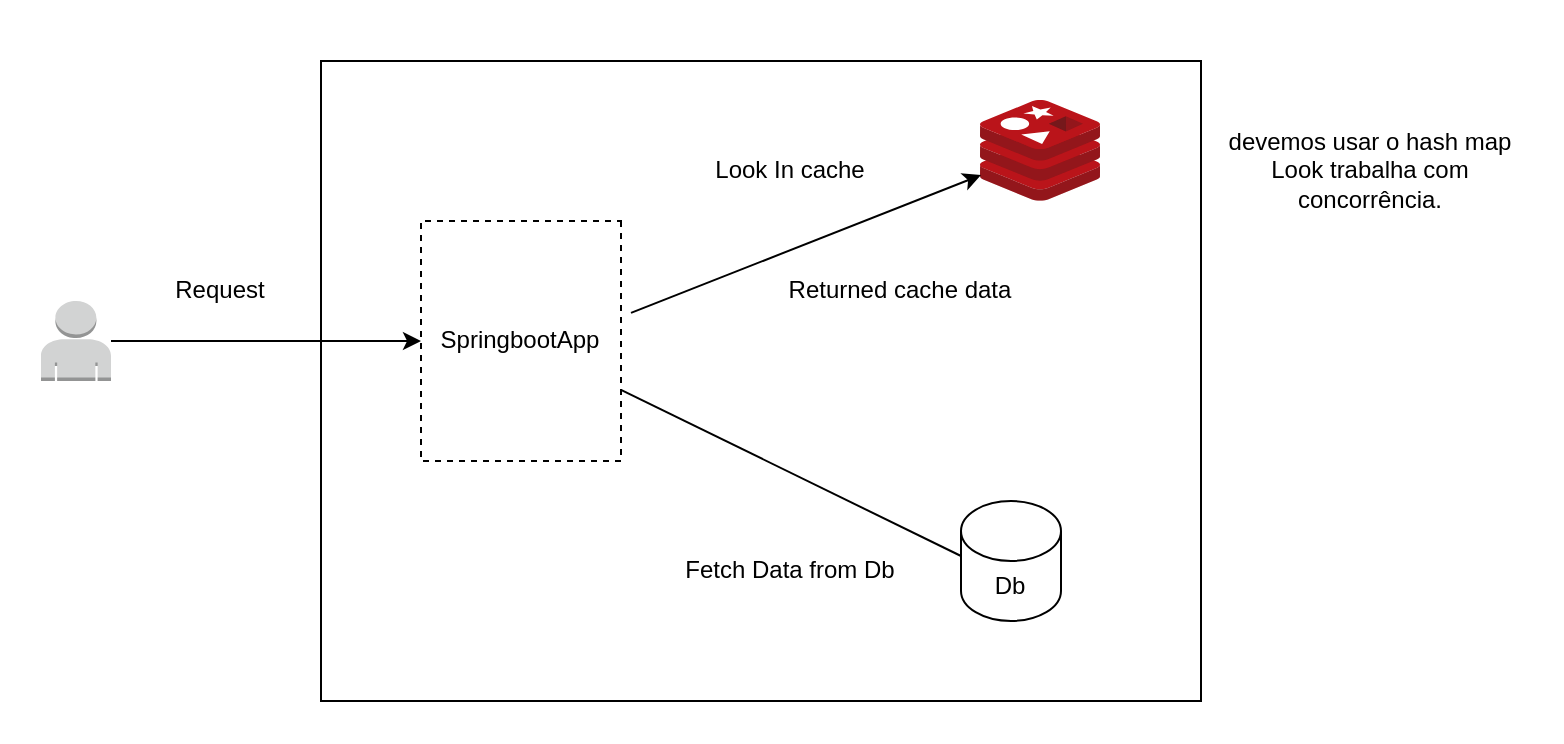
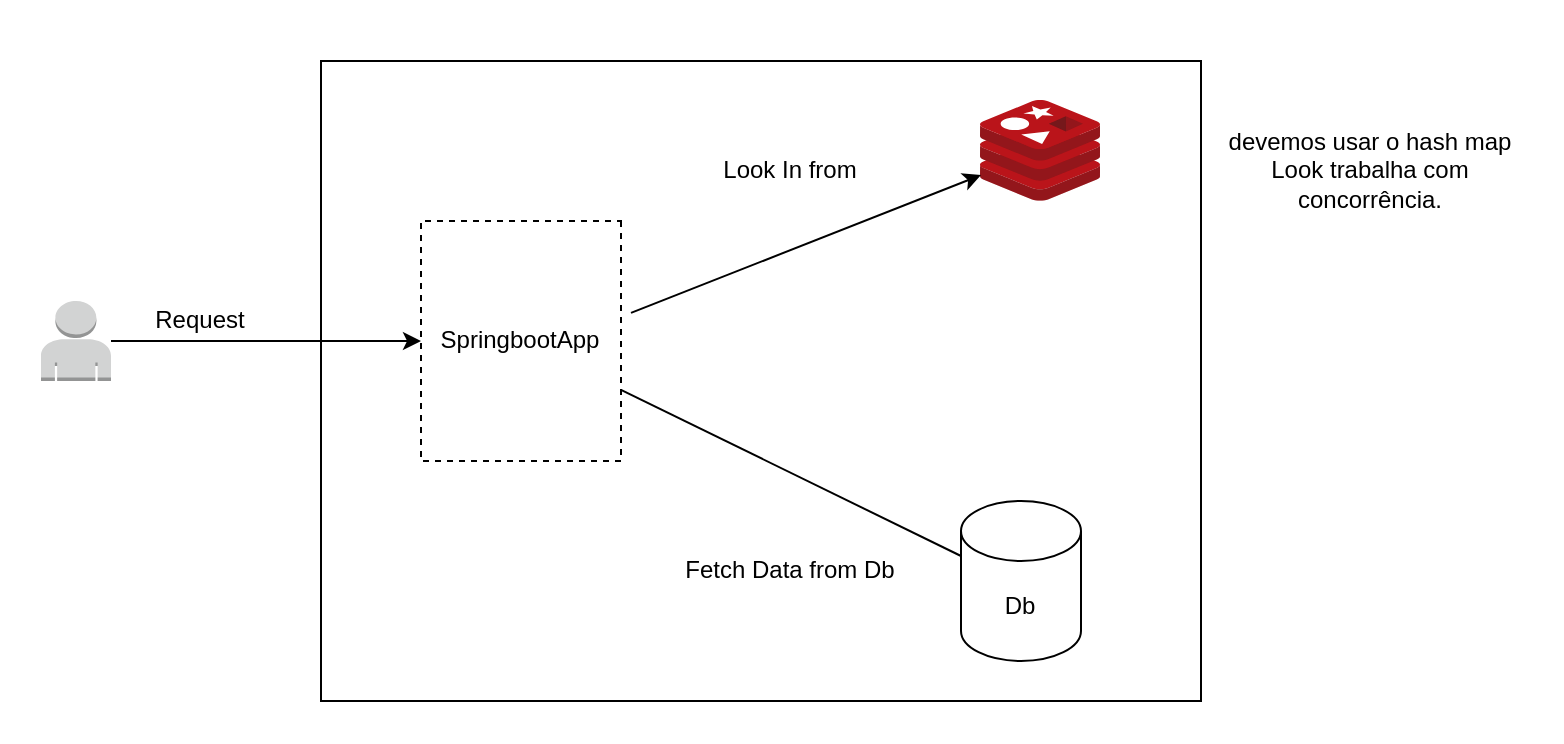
  <mxCell id="0" />
  <mxCell id="1" parent="0" />
  <mxCell id="2" value="" style="rounded=0;whiteSpace=wrap;html=1;" vertex="1" parent="1"><mxGeometry x="160" y="30" width="440" height="320" as="geometry" /></mxCell>
  <mxCell id="3" value="" style="outlineConnect=0;dashed=0;verticalLabelPosition=bottom;verticalAlign=top;align=center;html=1;shape=mxgraph.aws3.user;fillColor=#D2D3D3;gradientColor=none;" vertex="1" parent="1"><mxGeometry x="20" y="150" width="35" height="40" as="geometry" /></mxCell>
  <mxCell id="4" value="SpringbootApp" style="rounded=0;whiteSpace=wrap;html=1;direction=south;dashed=1;" vertex="1" parent="1"><mxGeometry x="210" y="110" width="100" height="120" as="geometry" /></mxCell>
- <mxCell id="5" value="Db" style="shape=cylinder3;whiteSpace=wrap;html=1;boundedLbl=1;backgroundOutline=1;size=15;" vertex="1" parent="1"><mxGeometry x="480" y="250" width="50" height="60" as="geometry" /></mxCell>
+ <mxCell id="5" value="Db" style="shape=cylinder3;whiteSpace=wrap;html=1;boundedLbl=1;backgroundOutline=1;size=15;" vertex="1" parent="1"><mxGeometry x="480" y="250" width="60" height="80" as="geometry" /></mxCell>
  <mxCell id="6" value="" style="endArrow=none;html=1;rounded=0;entryX=0;entryY=0;entryDx=0;entryDy=27.5;entryPerimeter=0;" edge="1" parent="1" source="4" target="5"><mxGeometry width="50" height="50" relative="1" as="geometry"><mxPoint x="360" y="190" as="sourcePoint" /><mxPoint x="410" y="140" as="targetPoint" /></mxGeometry></mxCell>
  <mxCell id="7" value="Fetch Data from Db" style="text;html=1;strokeColor=none;fillColor=none;align=center;verticalAlign=middle;whiteSpace=wrap;rounded=0;" vertex="1" parent="1"><mxGeometry x="330" y="270" width="130" height="30" as="geometry" /></mxCell>
  <mxCell id="8" value="" style="sketch=0;aspect=fixed;html=1;points=[];align=center;image;fontSize=12;image=img/lib/mscae/Cache_Redis_Product.svg;" vertex="1" parent="1"><mxGeometry x="490" y="50" width="60" height="50.4" as="geometry" /></mxCell>
  <mxCell id="9" value="" style="endArrow=classic;html=1;rounded=0;exitX=0.383;exitY=-0.05;exitDx=0;exitDy=0;exitPerimeter=0;" edge="1" parent="1" source="4" target="8"><mxGeometry width="50" height="50" relative="1" as="geometry"><mxPoint x="360" y="180" as="sourcePoint" /><mxPoint x="410" y="130" as="targetPoint" /></mxGeometry></mxCell>
- <mxCell id="10" value="Look In cache" style="text;html=1;strokeColor=none;fillColor=none;align=center;verticalAlign=middle;whiteSpace=wrap;rounded=0;" vertex="1" parent="1"><mxGeometry x="355" y="70.4" width="80" height="30" as="geometry" /></mxCell>
- <mxCell id="11" value="Returned cache data" style="text;html=1;strokeColor=none;fillColor=none;align=center;verticalAlign=middle;whiteSpace=wrap;rounded=0;" vertex="1" parent="1"><mxGeometry x="370" y="130" width="160" height="30" as="geometry" /></mxCell>
+ <mxCell id="10" value="Look In from" style="text;html=1;strokeColor=none;fillColor=none;align=center;verticalAlign=middle;whiteSpace=wrap;rounded=0;" vertex="1" parent="1"><mxGeometry x="355" y="70.4" width="80" height="30" as="geometry" /></mxCell>
  <mxCell id="12" value="" style="endArrow=classic;html=1;rounded=0;" edge="1" parent="1" source="3" target="4"><mxGeometry width="50" height="50" relative="1" as="geometry"><mxPoint x="360" y="150" as="sourcePoint" /><mxPoint x="410" y="100" as="targetPoint" /></mxGeometry></mxCell>
- <mxCell id="13" value="Request" style="text;html=1;strokeColor=none;fillColor=none;align=center;verticalAlign=middle;whiteSpace=wrap;rounded=0;" vertex="1" parent="1"><mxGeometry x="80" y="130" width="60" height="30" as="geometry" /></mxCell>
+ <mxCell id="13" value="Request" style="text;html=1;strokeColor=none;fillColor=none;align=center;verticalAlign=middle;whiteSpace=wrap;rounded=0;" vertex="1" parent="1"><mxGeometry x="70" y="145" width="60" height="30" as="geometry" /></mxCell>
  <mxCell id="14" value="devemos usar o hash map Look trabalha com concorrência." style="text;html=1;strokeColor=none;fillColor=none;align=center;verticalAlign=middle;whiteSpace=wrap;rounded=0;" vertex="1" parent="1"><mxGeometry x="610" y="20" width="150" height="130" as="geometry" /></mxCell>
